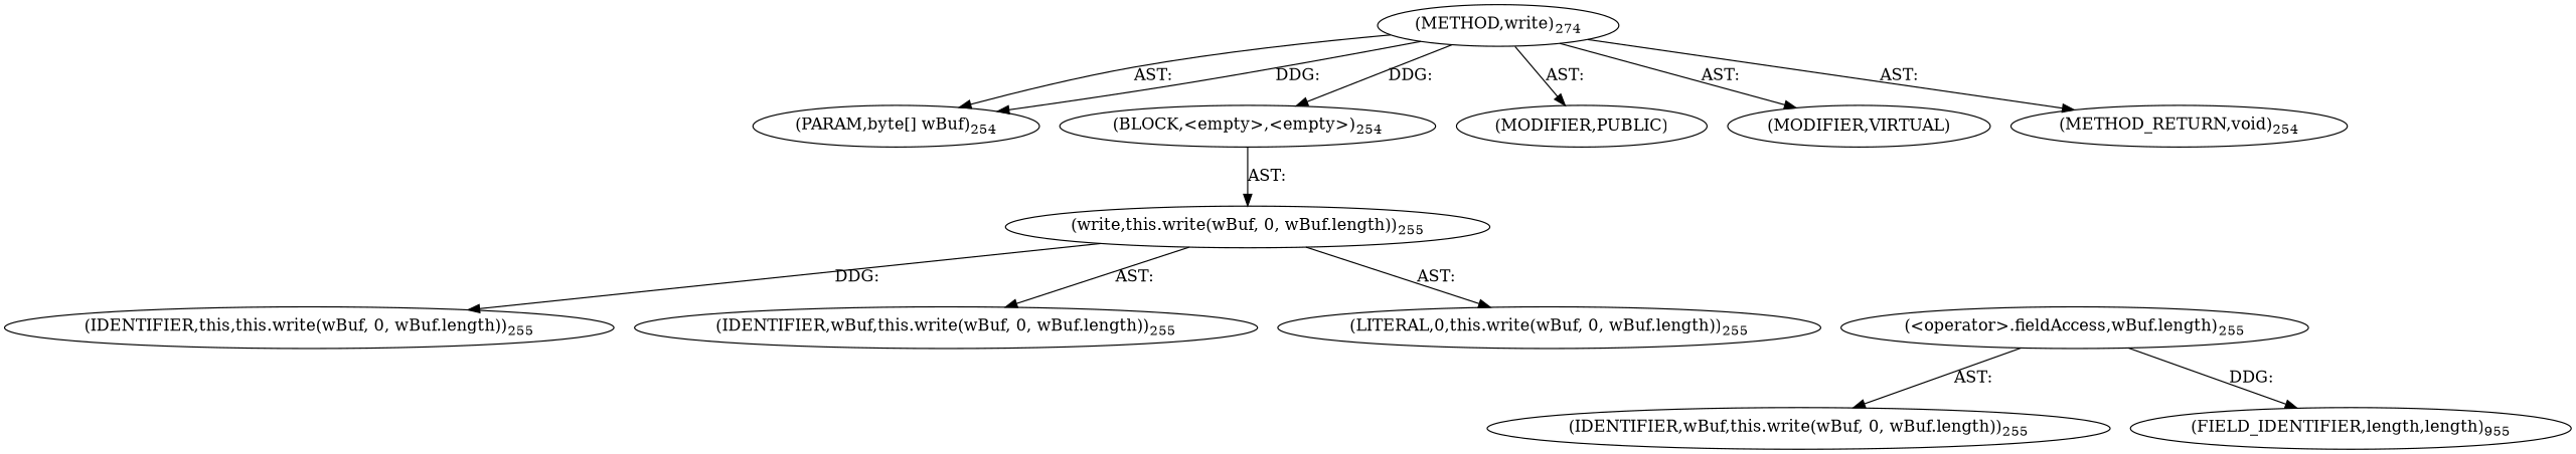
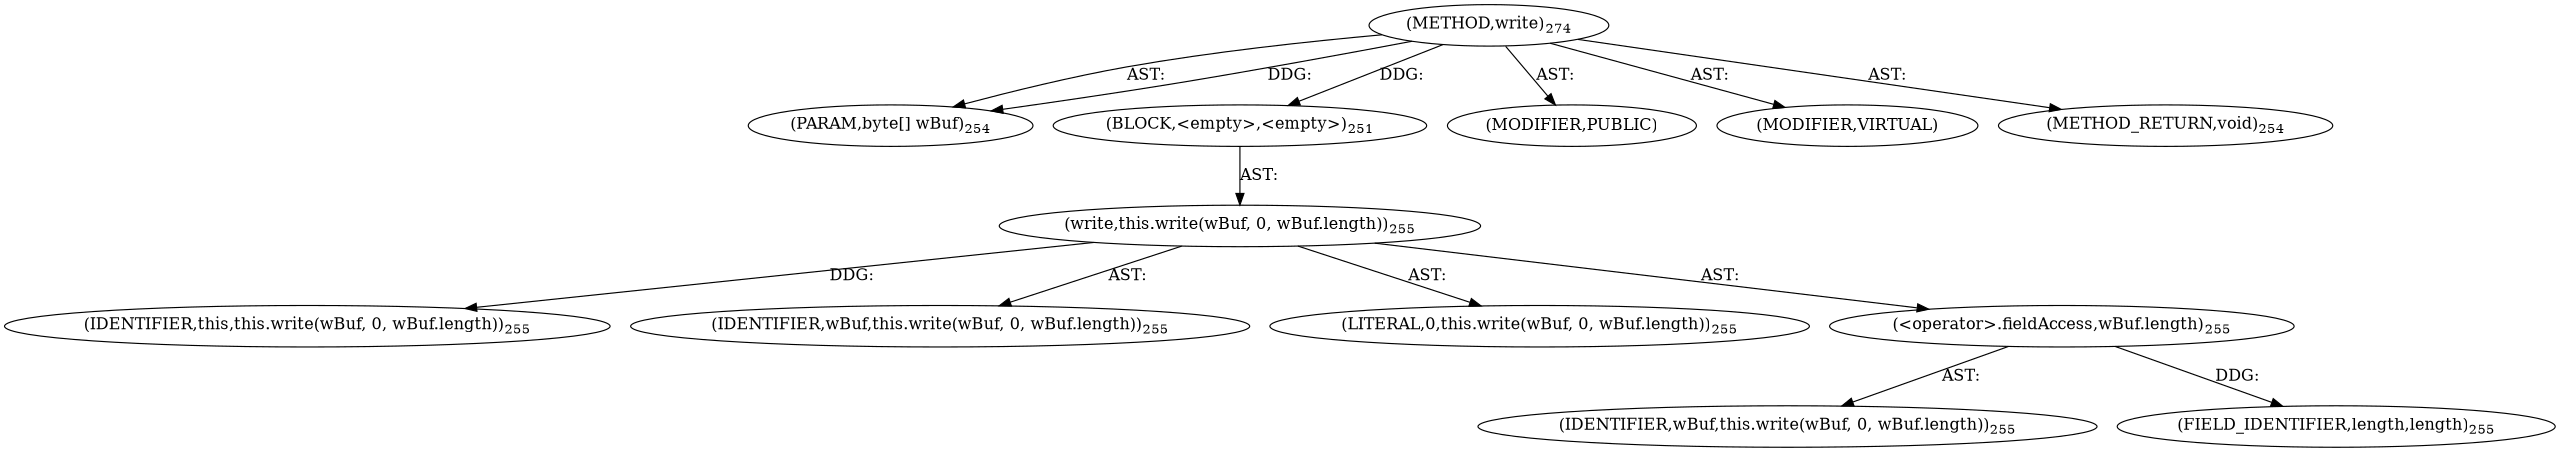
  digraph {
    n1 [label=<(METHOD,write)<SUB>274</SUB>>]
    n2 [label=<(PARAM,byte[] wBuf)<SUB>254</SUB>>]
-   n3 [label=<(BLOCK,&lt;empty&gt;,&lt;empty&gt;)<SUB>254</SUB>>]
+   n3 [label=<(BLOCK,&lt;empty&gt;,&lt;empty&gt;)<SUB>251</SUB>>]
    n4 [label=<(MODIFIER,PUBLIC)>]
    n5 [label=<(MODIFIER,VIRTUAL)>]
    n6 [label=<(METHOD_RETURN,void)<SUB>254</SUB>>]
    n7 [label=<(write,this.write(wBuf, 0, wBuf.length))<SUB>255</SUB>>]
    n8 [label=<(IDENTIFIER,this,this.write(wBuf, 0, wBuf.length))<SUB>255</SUB>>]
    n9 [label=<(IDENTIFIER,wBuf,this.write(wBuf, 0, wBuf.length))<SUB>255</SUB>>]
    n10 [label=<(LITERAL,0,this.write(wBuf, 0, wBuf.length))<SUB>255</SUB>>]
    n11 [label=<(&lt;operator&gt;.fieldAccess,wBuf.length)<SUB>255</SUB>>]
    n12 [label=<(IDENTIFIER,wBuf,this.write(wBuf, 0, wBuf.length))<SUB>255</SUB>>]
-   n13 [label=<(FIELD_IDENTIFIER,length,length)<SUB>955</SUB>>]
+   n13 [label=<(FIELD_IDENTIFIER,length,length)<SUB>255</SUB>>]
    n1 -> n2 [label="AST: "]
    n1 -> n2 [label="DDG: "]
    n1 -> n3 [label="DDG: "]
    n1 -> n4 [label="AST: "]
    n1 -> n5 [label="AST: "]
    n1 -> n6 [label="AST: "]
    n3 -> n7 [label="AST: "]
    n7 -> n8 [label="DDG: "]
    n7 -> n9 [label="AST: "]
    n7 -> n10 [label="AST: "]
+   n7 -> n11 [label="AST: "]
    n11 -> n12 [label="AST: "]
    n11 -> n13 [label="DDG: "]
  }
